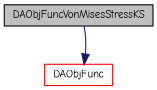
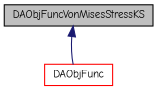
  digraph {
    fontname="Comic Neue"
    node [fontname="Comic Neue" fontsize=10 shape=record]
    n1 [color=black fillcolor=grey75 fontcolor=black height=0.2 label=DAObjFuncVonMisesStressKS style=filled width=0.4]
    n2 [color=red height=0.2 label=DAObjFunc width=0.4]
-   n2 -> n1 [color=midnightblue dir=back fontname="Comic Neue" fontsize=10 labelfontname=Helvetica labelfontsize=10 style=solid]
+   n1 -> n2 [color=midnightblue dir=back fontname="Comic Neue" fontsize=10 labelfontname=Helvetica labelfontsize=10 style=solid]
  }
